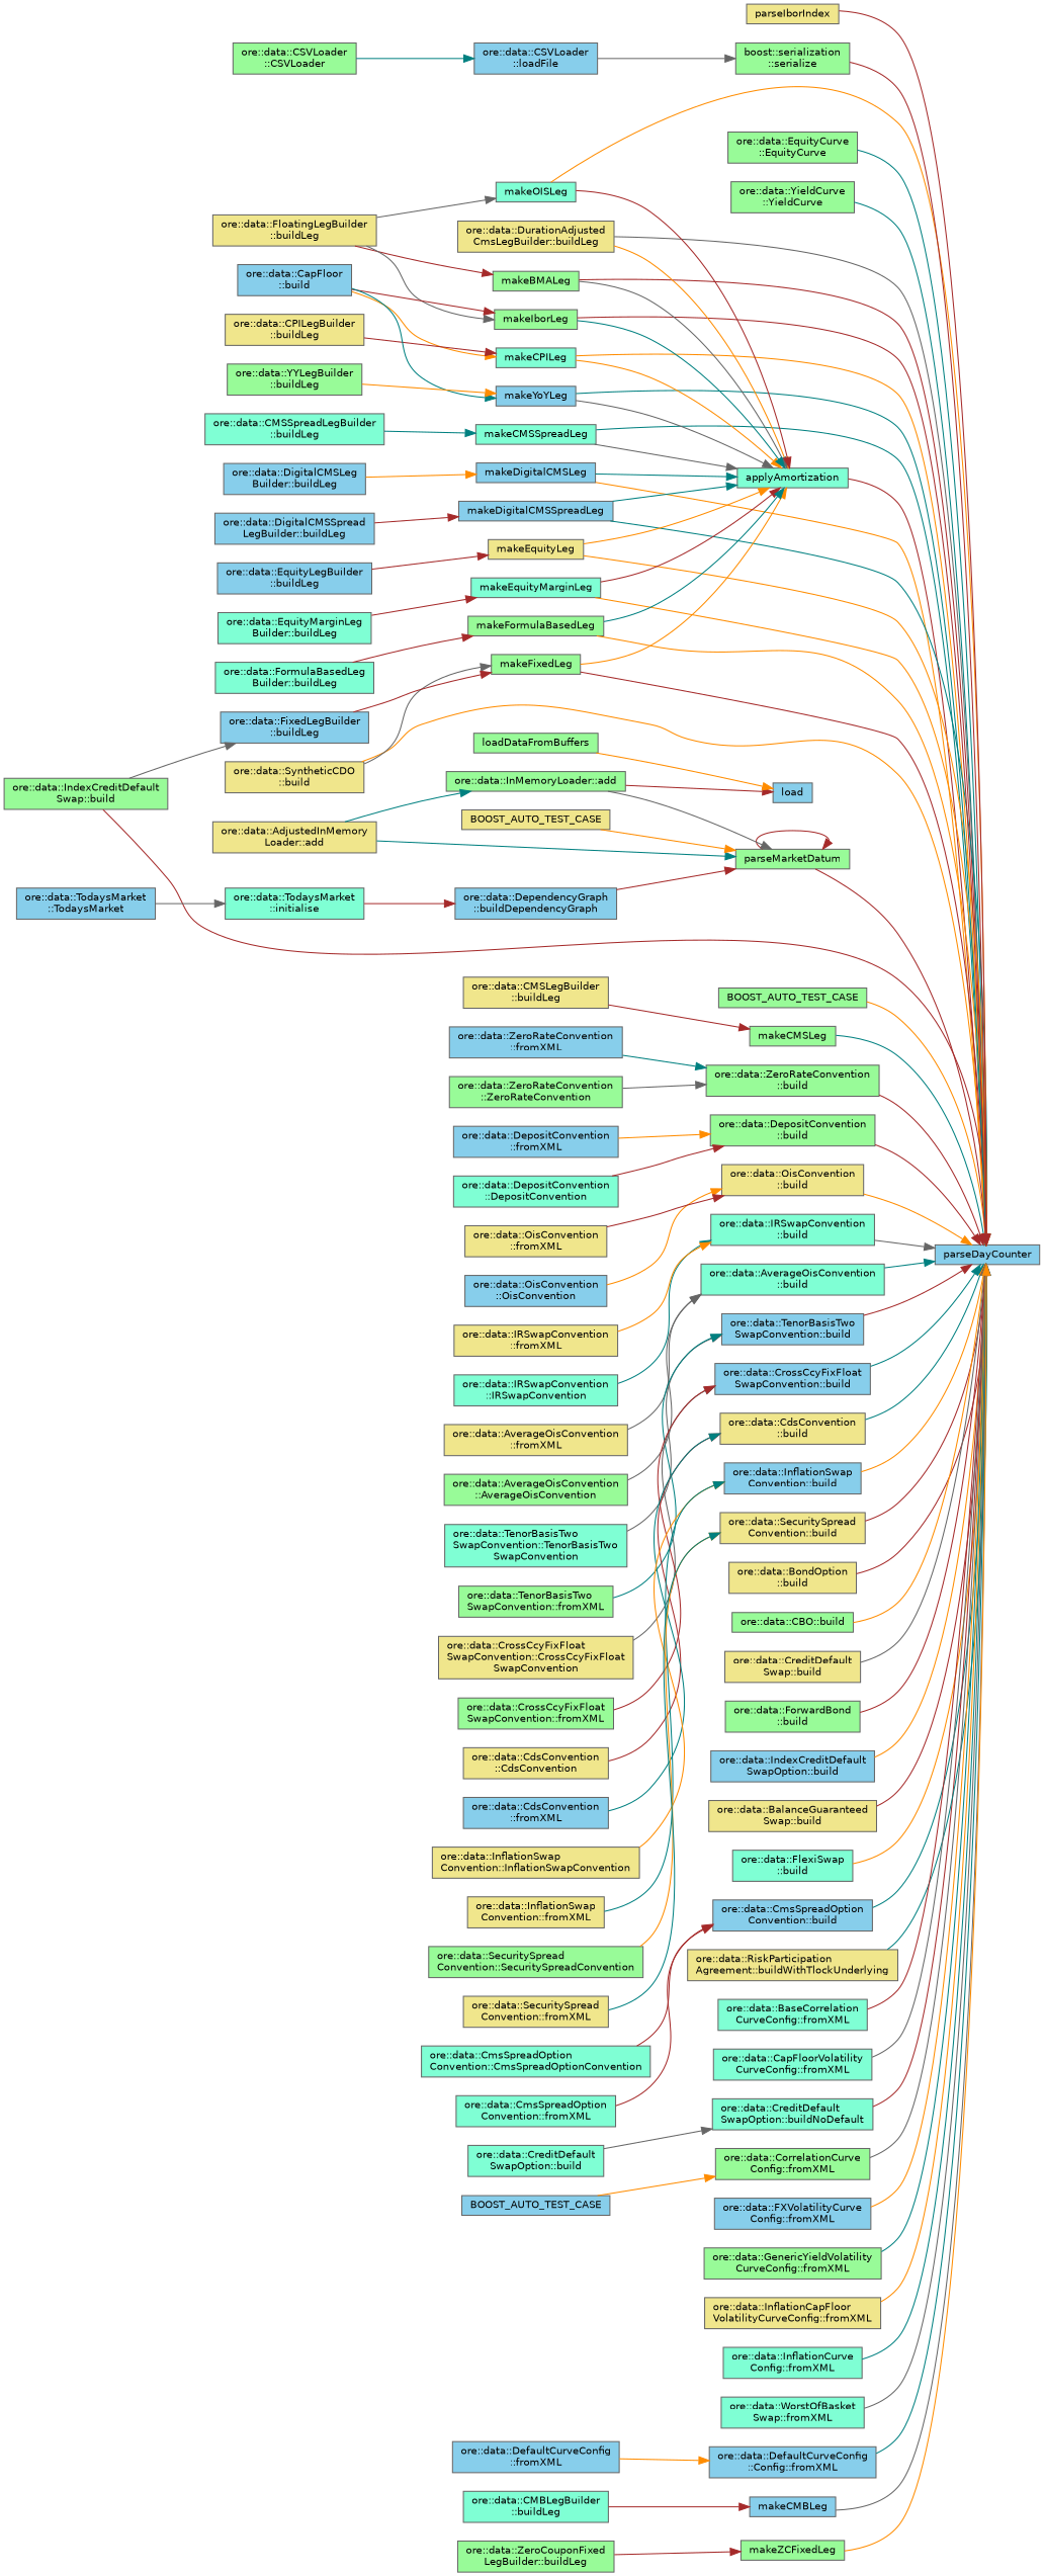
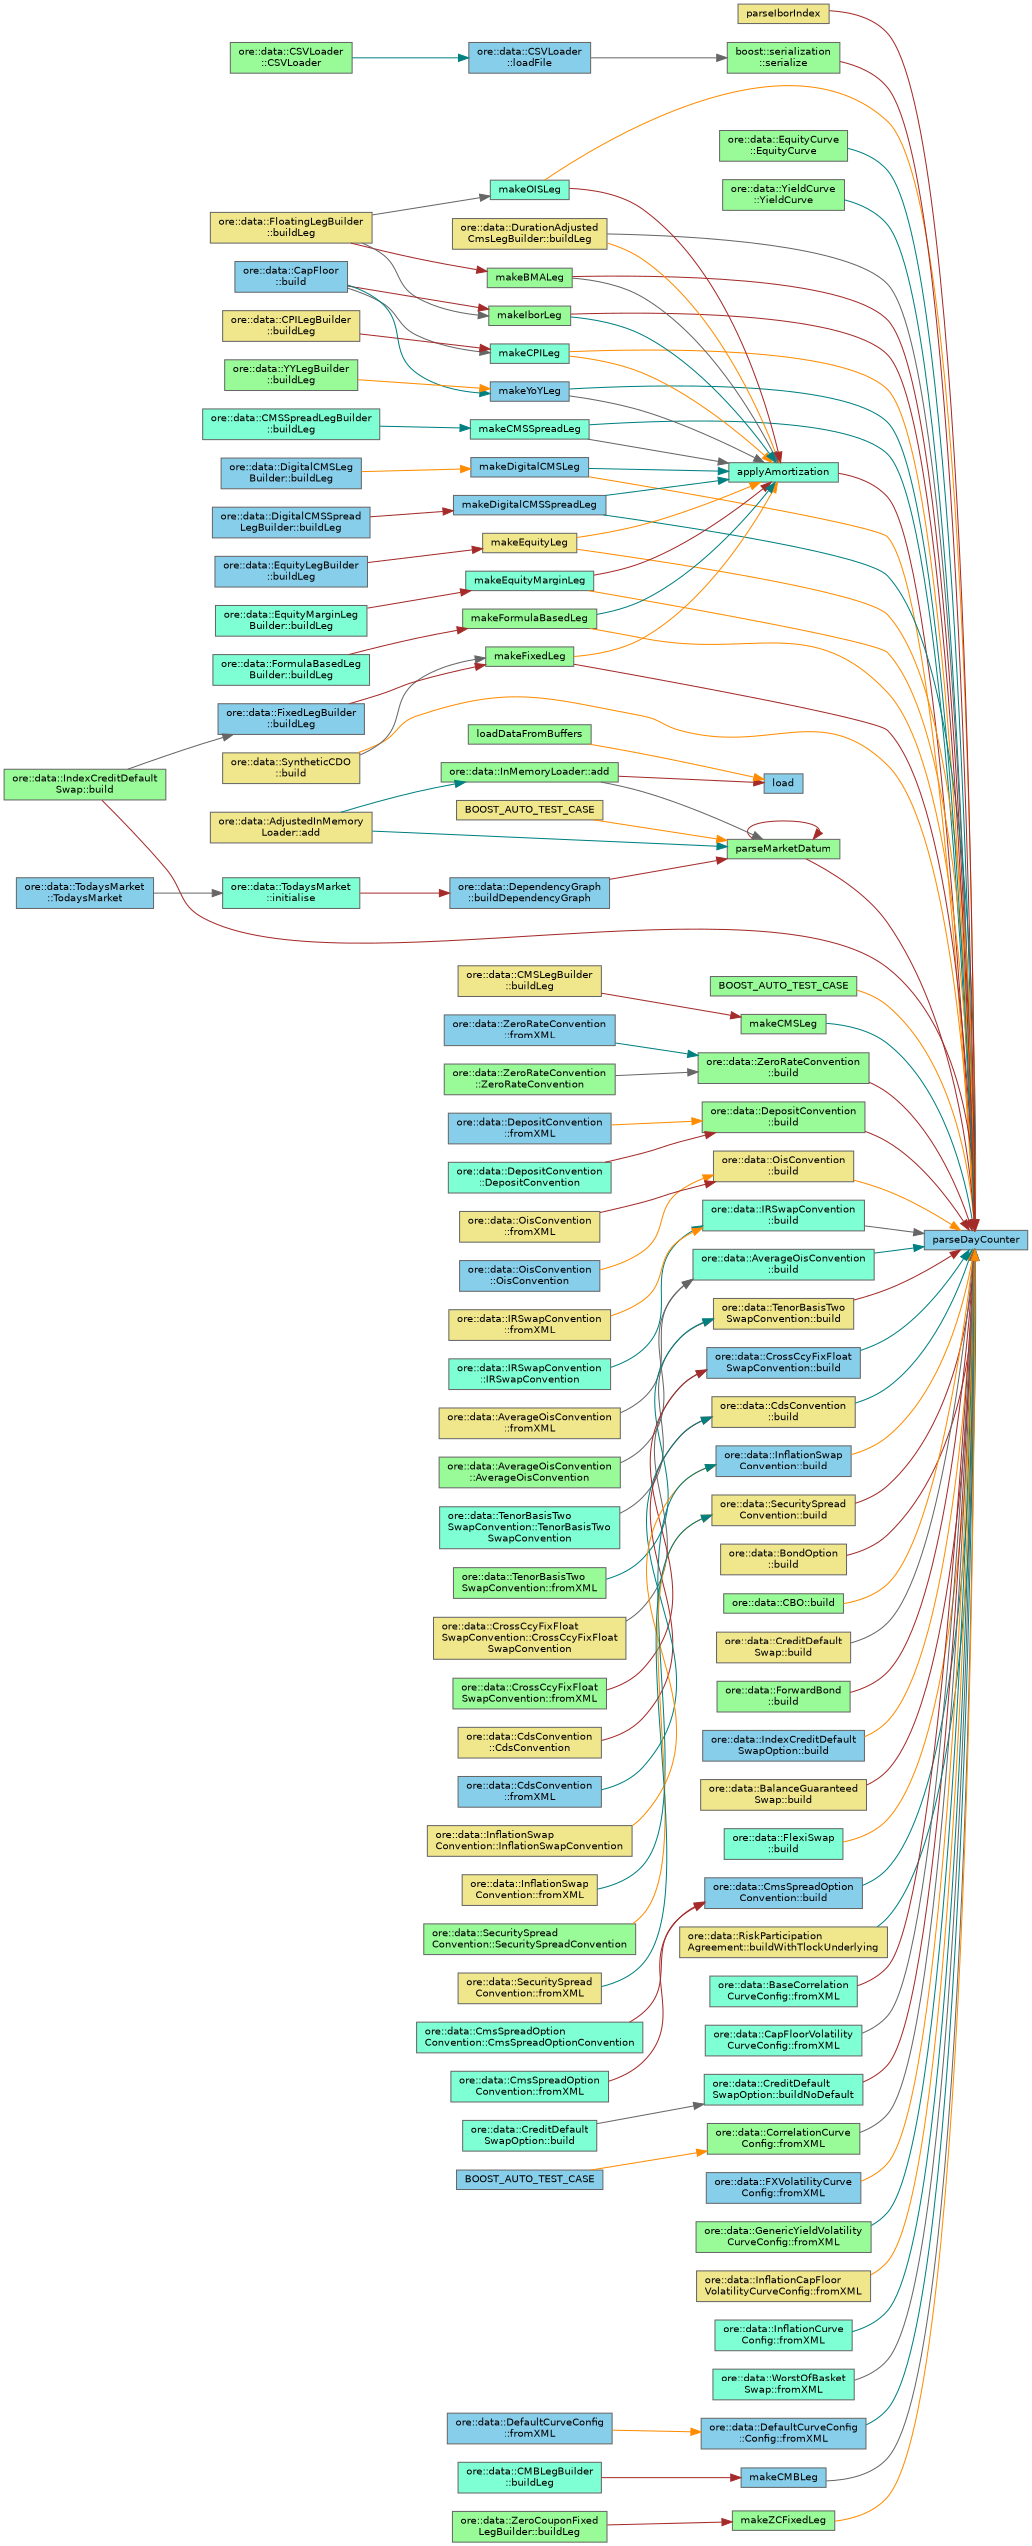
  digraph {
    rankdir=RL
    node [color=grey40 fillcolor=palegreen fontname=Helvetica fontsize=10 shape=box style=filled]
    edge [color=brown dir=back fontname=Helvetica fontsize=10 labelfontname=Helvetica labelfontsize=10 style=solid]
    n1 [color=gray40 fillcolor=skyblue fontcolor=black height=0.2 label=parseDayCounter width=0.4]
    n2 [height=0.2 label="ore::data::EquityCurve\l::EquityCurve" width=0.4]
    n3 [height=0.2 label="ore::data::YieldCurve\l::YieldCurve" width=0.4]
    n4 [fillcolor=aquamarine height=0.2 label=applyAmortization width=0.4]
    n5 [fillcolor=khaki height=0.2 label="ore::data::DurationAdjusted\lCmsLegBuilder::buildLeg" width=0.4]
    n6 [height=0.2 label=makeBMALeg width=0.4]
    n7 [height=0.2 label=makeCMSLeg width=0.4]
    n8 [fillcolor=aquamarine height=0.2 label=makeCMSSpreadLeg width=0.4]
    n9 [fillcolor=aquamarine height=0.2 label=makeCPILeg width=0.4]
    n10 [fillcolor=skyblue height=0.2 label=makeDigitalCMSLeg width=0.4]
    n11 [fillcolor=skyblue height=0.2 label=makeDigitalCMSSpreadLeg width=0.4]
    n12 [fillcolor=khaki height=0.2 label=makeEquityLeg width=0.4]
    n13 [fillcolor=aquamarine height=0.2 label=makeEquityMarginLeg width=0.4]
    n14 [height=0.2 label=makeFixedLeg width=0.4]
    n15 [fillcolor=khaki height=0.2 label="ore::data::SyntheticCDO\l::build" width=0.4]
    n16 [height=0.2 label="ore::data::IndexCreditDefault\lSwap::build" width=0.4]
    n17 [height=0.2 label=makeFormulaBasedLeg width=0.4]
    n18 [height=0.2 label=makeIborLeg width=0.4]
    n19 [fillcolor=aquamarine height=0.2 label=makeOISLeg width=0.4]
    n20 [fillcolor=skyblue height=0.2 label=makeYoYLeg width=0.4]
    n21 [height=0.2 label=BOOST_AUTO_TEST_CASE width=0.4]
    n22 [height=0.2 label="ore::data::ZeroRateConvention\l::build" width=0.4]
    n23 [height=0.2 label="ore::data::DepositConvention\l::build" width=0.4]
    n24 [fillcolor=khaki height=0.2 label="ore::data::OisConvention\l::build" width=0.4]
    n25 [fillcolor=aquamarine height=0.2 label="ore::data::IRSwapConvention\l::build" width=0.4]
    n26 [fillcolor=aquamarine height=0.2 label="ore::data::AverageOisConvention\l::build" width=0.4]
-   n27 [fillcolor=skyblue height=0.2 label="ore::data::TenorBasisTwo\lSwapConvention::build" width=0.4]
+   n27 [fillcolor=khaki height=0.2 label="ore::data::TenorBasisTwo\lSwapConvention::build" width=0.4]
    n28 [fillcolor=skyblue height=0.2 label="ore::data::CrossCcyFixFloat\lSwapConvention::build" width=0.4]
    n29 [fillcolor=khaki height=0.2 label="ore::data::CdsConvention\l::build" width=0.4]
    n30 [fillcolor=skyblue height=0.2 label="ore::data::InflationSwap\lConvention::build" width=0.4]
    n31 [fillcolor=khaki height=0.2 label="ore::data::SecuritySpread\lConvention::build" width=0.4]
    n32 [fillcolor=skyblue height=0.2 label="ore::data::CmsSpreadOption\lConvention::build" width=0.4]
    n33 [fillcolor=khaki height=0.2 label="ore::data::BondOption\l::build" width=0.4]
    n34 [height=0.2 label="ore::data::CBO::build" width=0.4]
    n35 [fillcolor=khaki height=0.2 label="ore::data::CreditDefault\lSwap::build" width=0.4]
    n36 [height=0.2 label="ore::data::ForwardBond\l::build" width=0.4]
    n37 [fillcolor=skyblue height=0.2 label="ore::data::IndexCreditDefault\lSwapOption::build" width=0.4]
    n38 [fillcolor=khaki height=0.2 label="ore::data::BalanceGuaranteed\lSwap::build" width=0.4]
    n39 [fillcolor=aquamarine height=0.2 label="ore::data::FlexiSwap\l::build" width=0.4]
    n40 [fillcolor=aquamarine height=0.2 label="ore::data::CreditDefault\lSwapOption::buildNoDefault" width=0.4]
    n41 [fillcolor=khaki height=0.2 label="ore::data::RiskParticipation\lAgreement::buildWithTlockUnderlying" width=0.4]
    n42 [fillcolor=aquamarine height=0.2 label="ore::data::BaseCorrelation\lCurveConfig::fromXML" width=0.4]
    n43 [fillcolor=aquamarine height=0.2 label="ore::data::CapFloorVolatility\lCurveConfig::fromXML" width=0.4]
    n44 [height=0.2 label="ore::data::CorrelationCurve\lConfig::fromXML" width=0.4]
    n45 [fillcolor=skyblue height=0.2 label="ore::data::DefaultCurveConfig\l::Config::fromXML" width=0.4]
    n46 [fillcolor=skyblue height=0.2 label="ore::data::FXVolatilityCurve\lConfig::fromXML" width=0.4]
    n47 [height=0.2 label="ore::data::GenericYieldVolatility\lCurveConfig::fromXML" width=0.4]
    n48 [fillcolor=khaki height=0.2 label="ore::data::InflationCapFloor\lVolatilityCurveConfig::fromXML" width=0.4]
    n49 [fillcolor=aquamarine height=0.2 label="ore::data::InflationCurve\lConfig::fromXML" width=0.4]
    n50 [fillcolor=aquamarine height=0.2 label="ore::data::WorstOfBasket\lSwap::fromXML" width=0.4]
    n51 [fillcolor=skyblue height=0.2 label=makeCMBLeg width=0.4]
    n52 [height=0.2 label=makeZCFixedLeg width=0.4]
    n53 [fillcolor=khaki height=0.2 label=parseIborIndex width=0.4]
    n54 [height=0.2 label=parseMarketDatum width=0.4]
    n55 [height=0.2 label="boost::serialization\l::serialize" width=0.4]
    n56 [fillcolor=khaki height=0.2 label="ore::data::FloatingLegBuilder\l::buildLeg" width=0.4]
    n57 [fillcolor=khaki height=0.2 label="ore::data::CMSLegBuilder\l::buildLeg" width=0.4]
    n58 [fillcolor=aquamarine height=0.2 label="ore::data::CMSSpreadLegBuilder\l::buildLeg" width=0.4]
    n59 [fillcolor=skyblue height=0.2 label="ore::data::CapFloor\l::build" width=0.4]
    n60 [fillcolor=khaki height=0.2 label="ore::data::CPILegBuilder\l::buildLeg" width=0.4]
    n61 [fillcolor=skyblue height=0.2 label="ore::data::DigitalCMSLeg\lBuilder::buildLeg" width=0.4]
    n62 [fillcolor=skyblue height=0.2 label="ore::data::DigitalCMSSpread\lLegBuilder::buildLeg" width=0.4]
    n63 [fillcolor=skyblue height=0.2 label="ore::data::EquityLegBuilder\l::buildLeg" width=0.4]
    n64 [fillcolor=aquamarine height=0.2 label="ore::data::EquityMarginLeg\lBuilder::buildLeg" width=0.4]
    n65 [fillcolor=skyblue height=0.2 label="ore::data::FixedLegBuilder\l::buildLeg" width=0.4]
    n66 [fillcolor=aquamarine height=0.2 label="ore::data::FormulaBasedLeg\lBuilder::buildLeg" width=0.4]
    n67 [height=0.2 label="ore::data::YYLegBuilder\l::buildLeg" width=0.4]
    n68 [height=0.2 label="ore::data::ZeroRateConvention\l::ZeroRateConvention" width=0.4]
    n69 [fillcolor=skyblue height=0.2 label="ore::data::ZeroRateConvention\l::fromXML" width=0.4]
    n70 [fillcolor=aquamarine height=0.2 label="ore::data::DepositConvention\l::DepositConvention" width=0.4]
    n71 [fillcolor=skyblue height=0.2 label="ore::data::DepositConvention\l::fromXML" width=0.4]
    n72 [fillcolor=skyblue height=0.2 label="ore::data::OisConvention\l::OisConvention" width=0.4]
    n73 [fillcolor=khaki height=0.2 label="ore::data::OisConvention\l::fromXML" width=0.4]
    n74 [fillcolor=aquamarine height=0.2 label="ore::data::IRSwapConvention\l::IRSwapConvention" width=0.4]
    n75 [fillcolor=khaki height=0.2 label="ore::data::IRSwapConvention\l::fromXML" width=0.4]
    n76 [height=0.2 label="ore::data::AverageOisConvention\l::AverageOisConvention" width=0.4]
    n77 [fillcolor=khaki height=0.2 label="ore::data::AverageOisConvention\l::fromXML" width=0.4]
    n78 [fillcolor=aquamarine height=0.2 label="ore::data::TenorBasisTwo\lSwapConvention::TenorBasisTwo\lSwapConvention" width=0.4]
    n79 [height=0.2 label="ore::data::TenorBasisTwo\lSwapConvention::fromXML" width=0.4]
    n80 [fillcolor=khaki height=0.2 label="ore::data::CrossCcyFixFloat\lSwapConvention::CrossCcyFixFloat\lSwapConvention" width=0.4]
    n81 [height=0.2 label="ore::data::CrossCcyFixFloat\lSwapConvention::fromXML" width=0.4]
    n82 [fillcolor=khaki height=0.2 label="ore::data::CdsConvention\l::CdsConvention" width=0.4]
    n83 [fillcolor=skyblue height=0.2 label="ore::data::CdsConvention\l::fromXML" width=0.4]
    n84 [fillcolor=khaki height=0.2 label="ore::data::InflationSwap\lConvention::InflationSwapConvention" width=0.4]
    n85 [fillcolor=khaki height=0.2 label="ore::data::InflationSwap\lConvention::fromXML" width=0.4]
    n86 [height=0.2 label="ore::data::SecuritySpread\lConvention::SecuritySpreadConvention" width=0.4]
    n87 [fillcolor=khaki height=0.2 label="ore::data::SecuritySpread\lConvention::fromXML" width=0.4]
    n88 [fillcolor=aquamarine height=0.2 label="ore::data::CmsSpreadOption\lConvention::CmsSpreadOptionConvention" width=0.4]
    n89 [fillcolor=aquamarine height=0.2 label="ore::data::CmsSpreadOption\lConvention::fromXML" width=0.4]
    n90 [fillcolor=aquamarine height=0.2 label="ore::data::CreditDefault\lSwapOption::build" width=0.4]
    n91 [fillcolor=skyblue height=0.2 label=BOOST_AUTO_TEST_CASE width=0.4]
    n92 [fillcolor=skyblue height=0.2 label="ore::data::DefaultCurveConfig\l::fromXML" width=0.4]
    n93 [fillcolor=aquamarine height=0.2 label="ore::data::CMBLegBuilder\l::buildLeg" width=0.4]
    n94 [height=0.2 label="ore::data::ZeroCouponFixed\lLegBuilder::buildLeg" width=0.4]
    n95 [fillcolor=khaki height=0.2 label="ore::data::AdjustedInMemory\lLoader::add" width=0.4]
    n96 [height=0.2 label="ore::data::InMemoryLoader::add" width=0.4]
    n97 [fillcolor=khaki height=0.2 label=BOOST_AUTO_TEST_CASE width=0.4]
    n98 [fillcolor=skyblue height=0.2 label="ore::data::DependencyGraph\l::buildDependencyGraph" width=0.4]
    n99 [fillcolor=skyblue height=0.2 label="ore::data::CSVLoader\l::loadFile" width=0.4]
    n100 [fillcolor=aquamarine height=0.2 label="ore::data::TodaysMarket\l::initialise" width=0.4]
    n101 [height=0.2 label="ore::data::CSVLoader\l::CSVLoader" width=0.4]
    n102 [fillcolor=skyblue height=0.2 label=load width=0.4]
    n103 [height=0.2 label=loadDataFromBuffers width=0.4]
    n104 [fillcolor=skyblue height=0.2 label="ore::data::TodaysMarket\l::TodaysMarket" width=0.4]
    n1 -> n2 [color=teal]
    n1 -> n3 [color=teal]
    n1 -> n4
    n1 -> n5 [color=gray40]
    n1 -> n6
    n1 -> n7 [color=teal]
    n1 -> n8 [color=teal]
    n1 -> n9 [color=darkorange]
    n1 -> n10 [color=darkorange]
    n1 -> n11 [color=teal]
    n1 -> n12 [color=darkorange]
    n1 -> n13 [color=darkorange]
    n1 -> n14
    n1 -> n15 [color=darkorange]
    n1 -> n16
    n1 -> n17 [color=darkorange]
    n1 -> n18
    n1 -> n19 [color=darkorange]
    n1 -> n20 [color=teal]
    n1 -> n21 [color=darkorange]
    n1 -> n22
    n1 -> n23
    n1 -> n24 [color=darkorange]
    n1 -> n25 [color=gray40]
    n1 -> n26 [color=teal]
    n1 -> n27
    n1 -> n28 [color=teal]
    n1 -> n29 [color=teal]
    n1 -> n30 [color=darkorange]
    n1 -> n31
    n1 -> n32 [color=teal]
    n1 -> n33
    n1 -> n34 [color=darkorange]
    n1 -> n35 [color=gray40]
    n1 -> n36
    n1 -> n37 [color=darkorange]
    n1 -> n38
    n1 -> n39 [color=darkorange]
    n1 -> n40
    n1 -> n41 [color=teal]
    n1 -> n42
    n1 -> n43 [color=gray40]
    n1 -> n44 [color=gray40]
    n1 -> n45 [color=teal]
    n1 -> n46 [color=darkorange]
    n1 -> n47 [color=teal]
    n1 -> n48 [color=darkorange]
    n1 -> n49 [color=teal]
    n1 -> n50 [color=gray40]
    n1 -> n51 [color=gray40]
    n1 -> n52 [color=darkorange]
    n1 -> n53
    n1 -> n54
    n1 -> n55
    n4 -> n5 [color=darkorange]
    n4 -> n6 [color=gray40]
    n4 -> n8 [color=gray40]
    n4 -> n9 [color=darkorange]
    n4 -> n10 [color=teal]
    n4 -> n11 [color=teal]
    n4 -> n12 [color=darkorange]
    n4 -> n13
    n4 -> n14 [color=darkorange]
    n4 -> n17 [color=teal]
    n4 -> n18 [color=teal]
    n4 -> n19
    n4 -> n20 [color=gray40]
    n6 -> n56
    n7 -> n57
    n8 -> n58 [color=teal]
-   n9 -> n59 [color=darkorange]
+   n9 -> n59 [color=gray40]
    n9 -> n60
    n10 -> n61 [color=darkorange]
    n11 -> n62
    n12 -> n63
    n13 -> n64
    n14 -> n15 [color=gray40]
    n14 -> n65
    n17 -> n66
    n18 -> n56 [color=gray40]
    n18 -> n59
    n19 -> n56 [color=gray40]
    n20 -> n59 [color=teal]
    n20 -> n67 [color=darkorange]
    n22 -> n68 [color=gray40]
    n22 -> n69 [color=teal]
    n23 -> n70
    n23 -> n71 [color=darkorange]
    n24 -> n72 [color=darkorange]
    n24 -> n73
    n25 -> n74 [color=teal]
    n25 -> n75 [color=darkorange]
    n26 -> n76 [color=gray40]
    n26 -> n77 [color=gray40]
    n27 -> n78 [color=gray40]
    n27 -> n79 [color=teal]
    n28 -> n80 [color=gray40]
    n28 -> n81
    n29 -> n82
    n29 -> n83 [color=teal]
    n30 -> n84 [color=darkorange]
    n30 -> n85 [color=teal]
    n31 -> n86 [color=darkorange]
    n31 -> n87 [color=teal]
    n32 -> n88
    n32 -> n89
    n40 -> n90 [color=gray40]
    n44 -> n91 [color=darkorange]
    n45 -> n92 [color=darkorange]
    n51 -> n93
    n52 -> n94
    n54 -> n54
    n54 -> n95 [color=teal]
    n54 -> n96 [color=gray40]
    n54 -> n97 [color=darkorange]
    n54 -> n98
    n55 -> n99 [color=gray40]
    n65 -> n16 [color=gray40]
    n96 -> n95 [color=teal]
    n98 -> n100
    n99 -> n101 [color=teal]
    n100 -> n104 [color=gray40]
    n102 -> n96
    n102 -> n103 [color=darkorange]
  }
